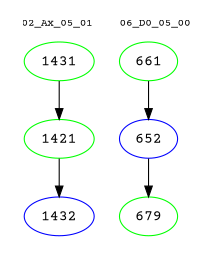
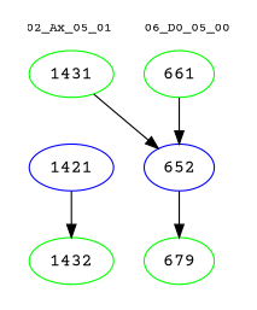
  digraph {
    fontname="Courier Prime"
    node [color=green fontname="Courier Prime"]
    edge [color=black fontname="Courier Prime"]
    n1 [label=1431]
-   n2 [label=1421]
-   n3 [color=blue label=1432]
+   n2 [color=blue label=1421]
+   n3 [label=1432]
    n4 [label=661]
    n5 [color=blue label=652]
    n6 [label=679]
    subgraph cluster_1 {
      color=white
      fontsize=10
      label="02_Ax_05_01"
      n1
      n2
      n3
    }
    subgraph cluster_2 {
      color=white
      fontsize=10
      label="06_D0_05_00"
      n4
      n5
      n6
    }
-   n1 -> n2
+   n1 -> n5
    n2 -> n3
    n4 -> n5
    n5 -> n6
  }
